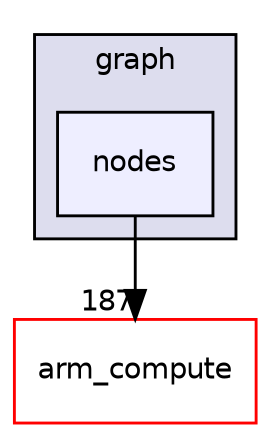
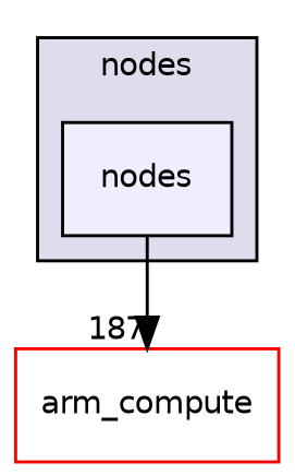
  digraph {
    compound=true
    node [fontname=Helvetica fontsize=10 shape=box style=filled]
    n1 [fillcolor="#eeeeff" label=nodes pencolor=black]
    n2 [color=red fillcolor=white label=arm_compute]
    subgraph cluster_1 {
      bgcolor="#ddddee"
      fontname=Helvetica
      fontsize=10
-     label="graph"
+     label=nodes
      pencolor=black
      n1
    }
    n1 -> n2 [headlabel=187 labeldistance=1.5 labelfontname=Helvetica labelfontsize=10]
  }
